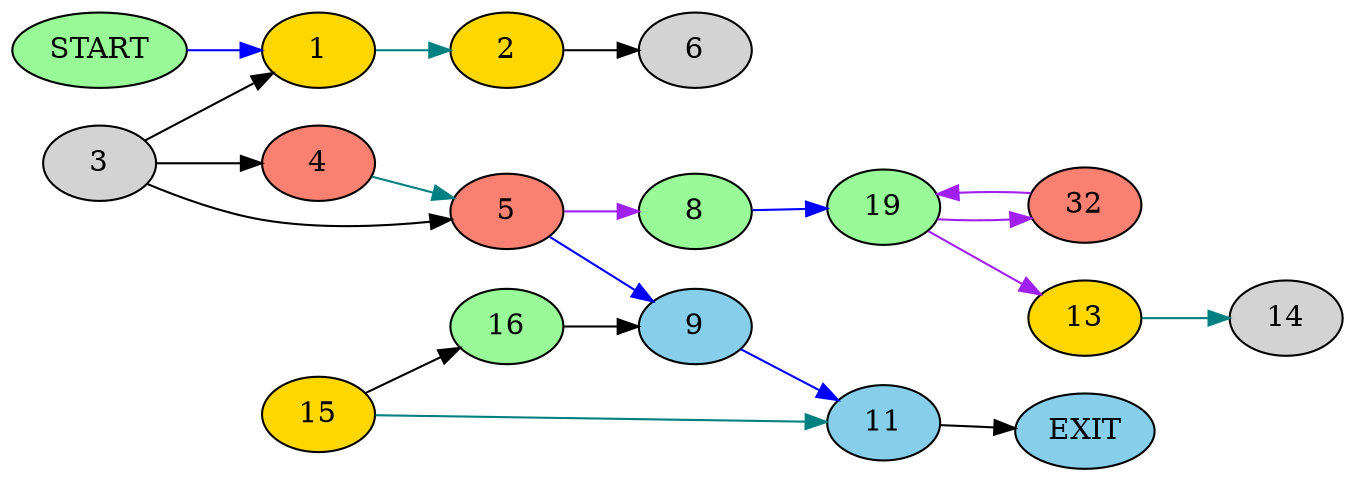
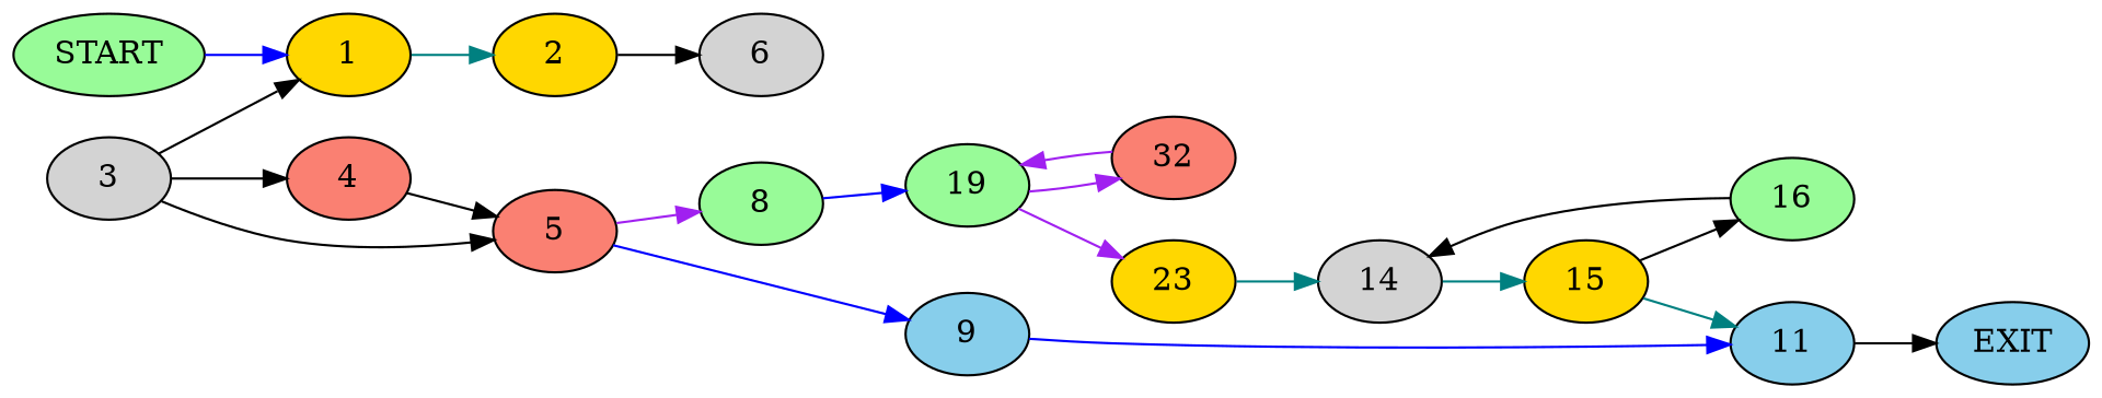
  digraph {
    rankdir=LR
    node [fillcolor=palegreen style=filled]
    edge [color=black]
    n1 [label=START]
    1 [fillcolor=gold]
    2 [fillcolor=gold]
    n4 [fillcolor=skyblue label=EXIT]
    6 [fillcolor=lightgrey]
    3 [fillcolor=lightgrey]
    4 [fillcolor=salmon]
    5 [fillcolor=salmon]
    8
    9 [fillcolor=skyblue]
    n11 [label=19]
    11 [fillcolor=skyblue]
    n13 [fillcolor=salmon label=32]
-   13 [fillcolor=gold]
+   13 [fillcolor=gold label=23]
    14 [fillcolor=lightgrey]
    15 [fillcolor=gold]
    16
    n1 -> 1 [color=blue]
    1 -> 2 [color=teal]
    2 -> 6
    3 -> 1
    3 -> 4
    3 -> 5
-   4 -> 5 [color=teal]
+   4 -> 5
    5 -> 8 [color=purple]
    5 -> 9 [color=blue]
    8 -> n11 [color=blue]
    9 -> 11 [color=blue]
    n11 -> n13 [color=purple]
    n11 -> 13 [color=purple]
    11 -> n4
    n13 -> n11 [color=purple]
    13 -> 14 [color=teal]
+   14 -> 15 [color=teal]
    15 -> 11 [color=teal]
    15 -> 16
-   16 -> 9
+   16 -> 14
  }
